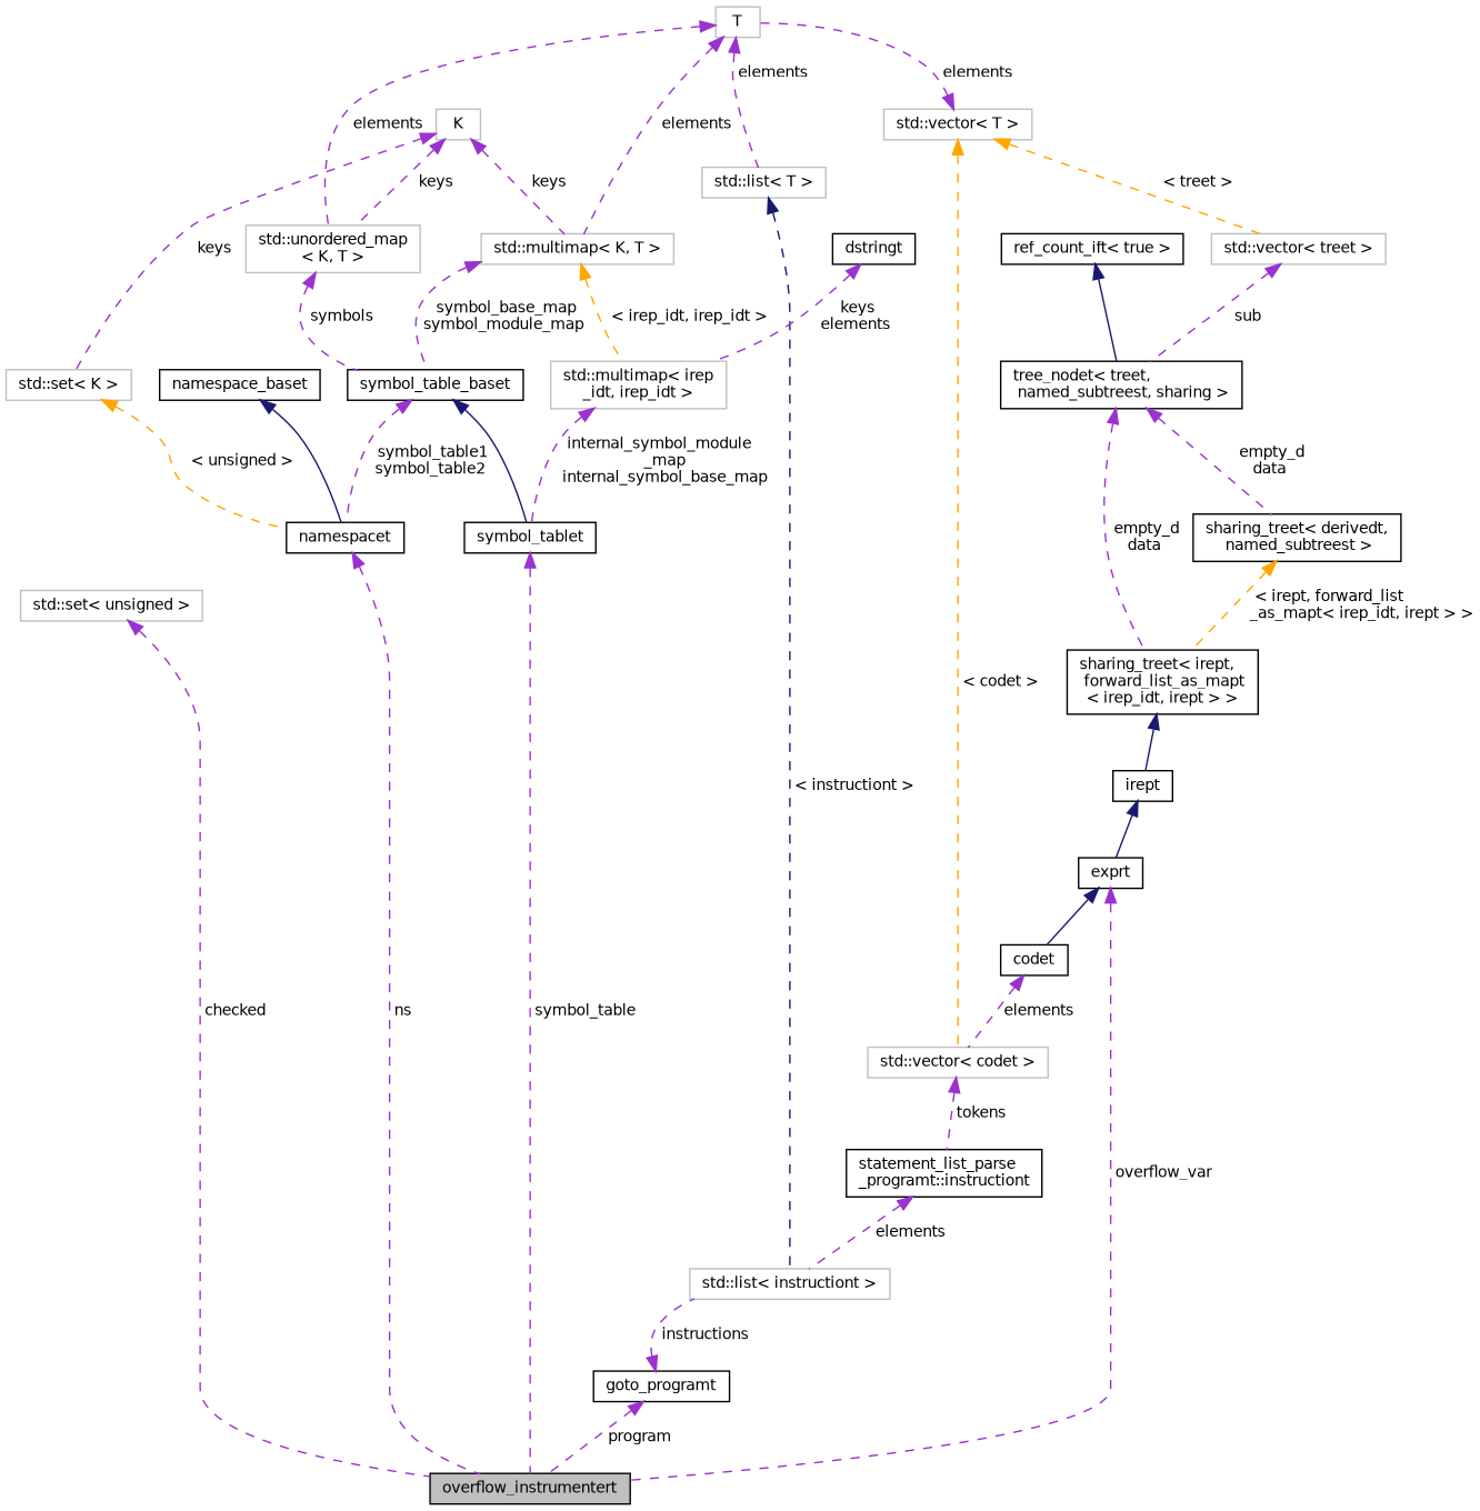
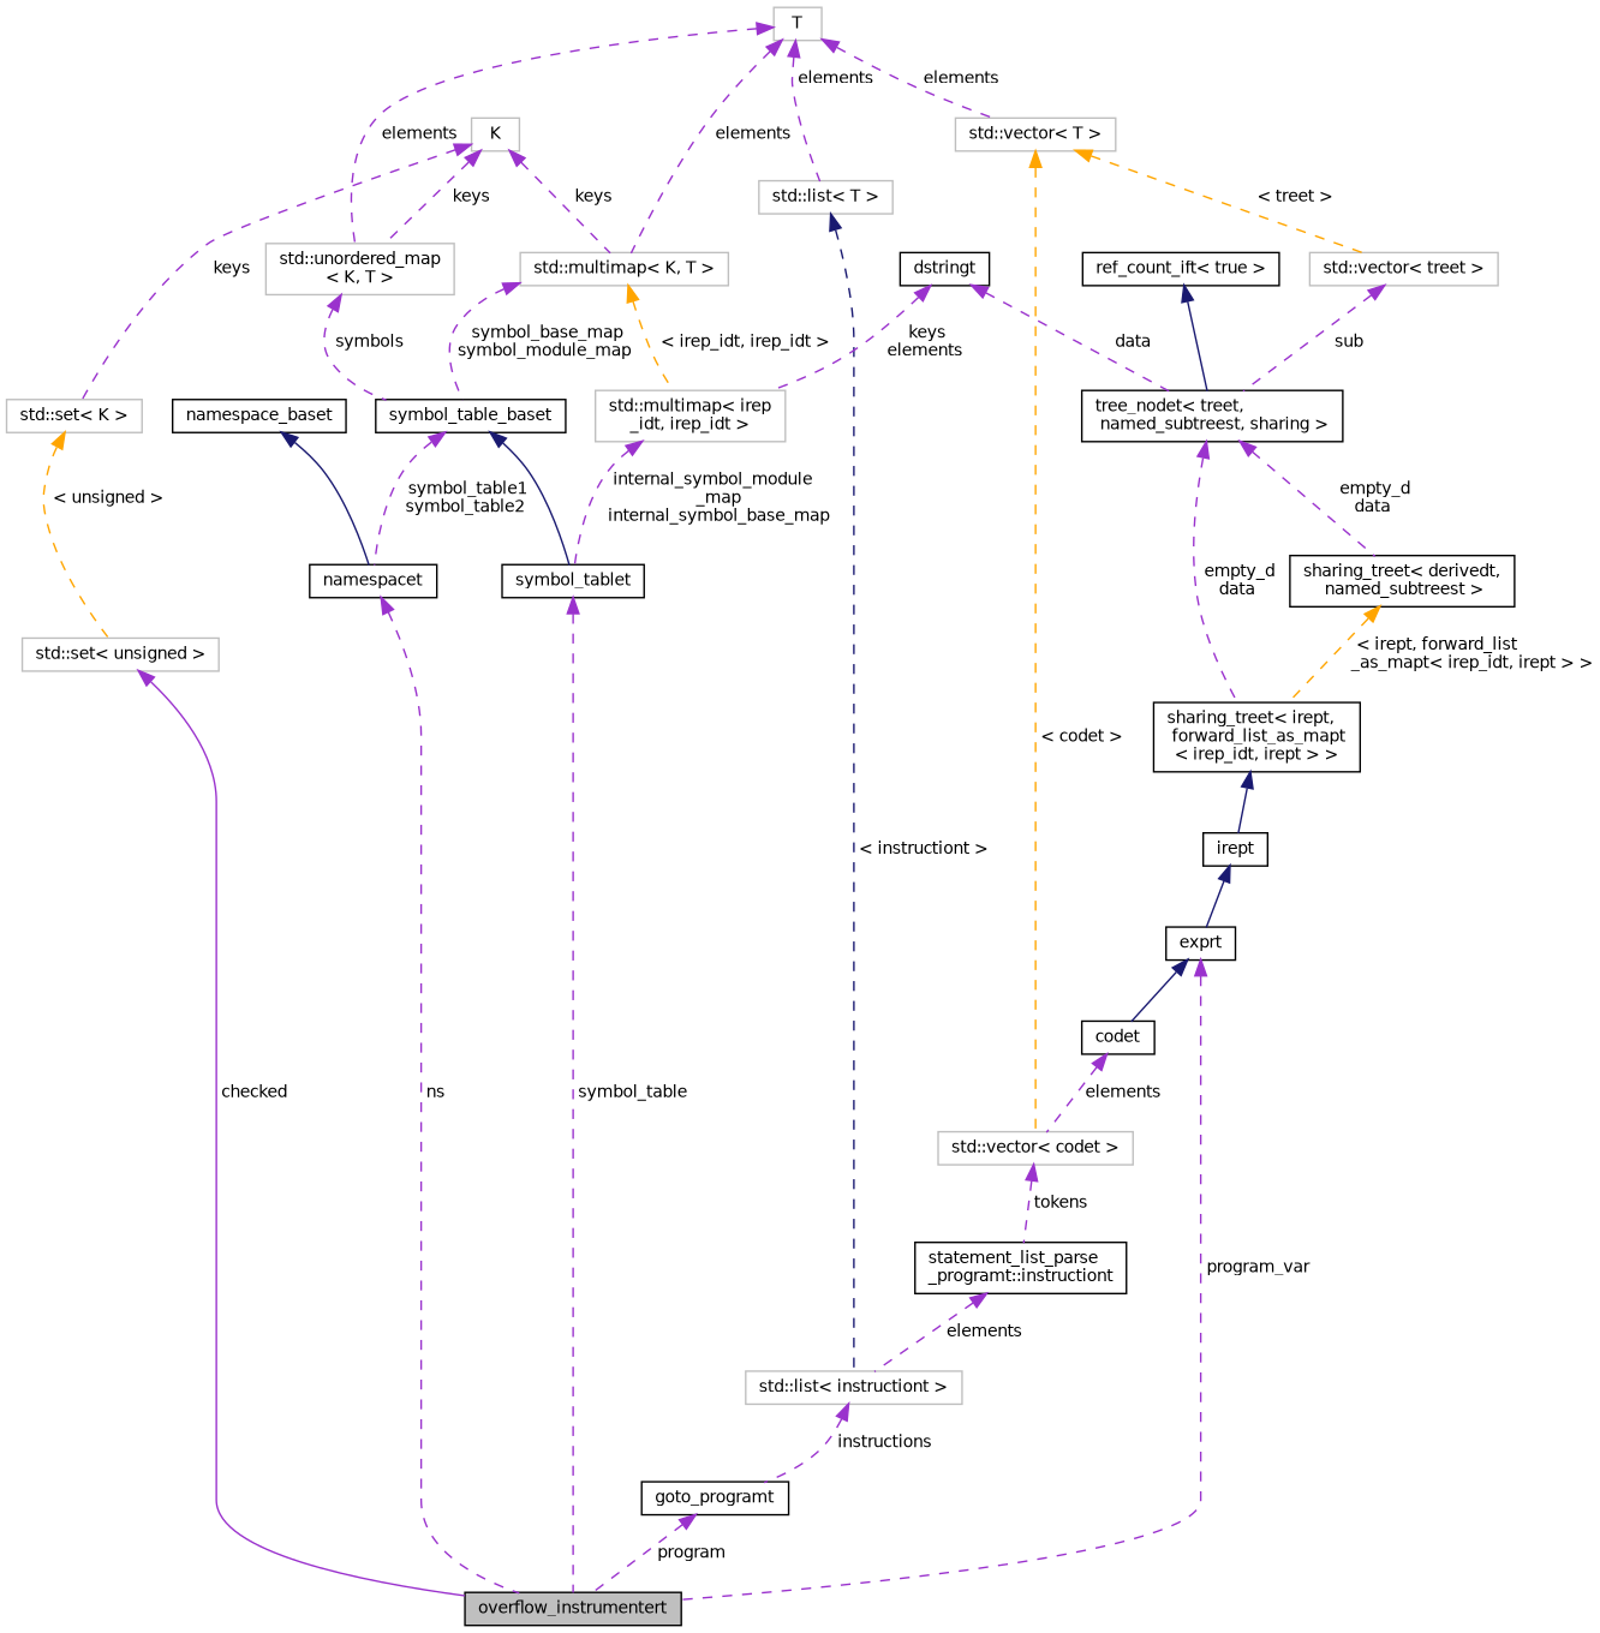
  digraph {
    rankdir=TB
    node [color=black fontname=Helvetica fontsize=10 shape=record]
    edge [color=darkorchid3 dir=back fontname=Helvetica fontsize=10 labelfontname=Helvetica labelfontsize=10 style=dashed]
    n1 [fillcolor=grey75 fontcolor=black height=0.2 label=overflow_instrumentert style=filled width=0.4]
    n2 [color=grey75 height=0.2 label="std::set\< unsigned \>" width=0.4]
    n3 [color=grey75 height=0.2 label="std::set\< K \>" width=0.4]
    n4 [color=grey75 height=0.2 label=K width=0.4]
    n5 [color=grey75 height=0.2 label="std::multimap\< K, T \>" width=0.4]
    n6 [color=grey75 height=0.2 label="std::unordered_map\l\< K, T \>" width=0.4]
    n7 [height=0.2 label=symbol_table_baset width=0.4]
    n8 [color=grey75 height=0.2 label="std::multimap\< irep\l_idt, irep_idt \>" width=0.4]
    n9 [height=0.2 label=symbol_tablet width=0.4]
    n10 [height=0.2 label=namespacet width=0.4]
    n11 [color=grey75 height=0.2 label=T width=0.4]
    n12 [color=grey75 height=0.2 label="std::vector\< T \>" width=0.4]
    n13 [color=grey75 height=0.2 label="std::list\< T \>" width=0.4]
    n14 [color=grey75 height=0.2 label="std::vector\< treet \>" width=0.4]
    n15 [color=grey75 height=0.2 label="std::vector\< codet \>" width=0.4]
    n16 [color=grey75 height=0.2 label="std::list\< instructiont \>" width=0.4]
    n17 [height=0.2 label=dstringt width=0.4]
    n18 [height=0.2 label="tree_nodet\< treet,\l named_subtreest, sharing \>" width=0.4]
    n19 [height=0.2 label="sharing_treet\< irept,\l forward_list_as_mapt\l\< irep_idt, irept \> \>" width=0.4]
    n20 [height=0.2 label="sharing_treet\< derivedt,\l named_subtreest \>" width=0.4]
    n21 [height=0.2 label=namespace_baset width=0.4]
    n22 [height=0.2 label=exprt width=0.4]
    n23 [height=0.2 label=codet width=0.4]
    n24 [height=0.2 label=irept width=0.4]
    n25 [height=0.2 label="ref_count_ift\< true \>" width=0.4]
    n26 [height=0.2 label="statement_list_parse\l_programt::instructiont" width=0.4]
    n27 [height=0.2 label=goto_programt width=0.4]
-   n2 -> n1 [label=" checked"]
-   n3 -> n10 [color=orange label=" \< unsigned \>"]
+   n2 -> n1 [label=" checked" style=solid]
+   n3 -> n2 [color=orange label=" \< unsigned \>"]
    n4 -> n3 [label=" keys"]
    n4 -> n5 [label=" keys"]
    n4 -> n6 [label=" keys"]
    n5 -> n7 [label=" symbol_base_map\nsymbol_module_map"]
    n5 -> n8 [color=orange label=" \< irep_idt, irep_idt \>"]
    n6 -> n7 [label=" symbols"]
    n7 -> n9 [color=midnightblue style=solid]
    n7 -> n10 [label=" symbol_table1\nsymbol_table2"]
    n8 -> n9 [label=" internal_symbol_module\l_map\ninternal_symbol_base_map"]
    n9 -> n1 [label=" symbol_table"]
    n10 -> n1 [label=" ns"]
    n11 -> n5 [label=" elements"]
    n11 -> n6 [label=" elements"]
-   n12 -> n11 [label=" elements"]
+   n11 -> n12 [label=" elements"]
    n11 -> n13 [label=" elements"]
    n12 -> n14 [color=orange label=" \< treet \>"]
    n12 -> n15 [color=orange label=" \< codet \>"]
    n13 -> n16 [color=midnightblue label=" \< instructiont \>"]
    n14 -> n18 [label=" sub"]
    n15 -> n26 [label=" tokens"]
-   n27 -> n16 [label=" instructions"]
+   n16 -> n27 [label=" instructions"]
    n17 -> n8 [label=" keys\nelements"]
+   n17 -> n18 [label=" data"]
    n18 -> n19 [label=" empty_d\ndata"]
    n18 -> n20 [label=" empty_d\ndata"]
    n19 -> n24 [color=midnightblue style=solid]
    n20 -> n19 [color=orange label=" \< irept, forward_list\l_as_mapt\< irep_idt, irept \> \>"]
    n21 -> n10 [color=midnightblue style=solid]
-   n22 -> n1 [label=" overflow_var"]
+   n22 -> n1 [label=" program_var"]
    n22 -> n23 [color=midnightblue style=solid]
    n23 -> n15 [label=" elements"]
    n24 -> n22 [color=midnightblue style=solid]
    n25 -> n18 [color=midnightblue style=solid]
    n26 -> n16 [label=" elements"]
    n27 -> n1 [label=" program"]
  }
